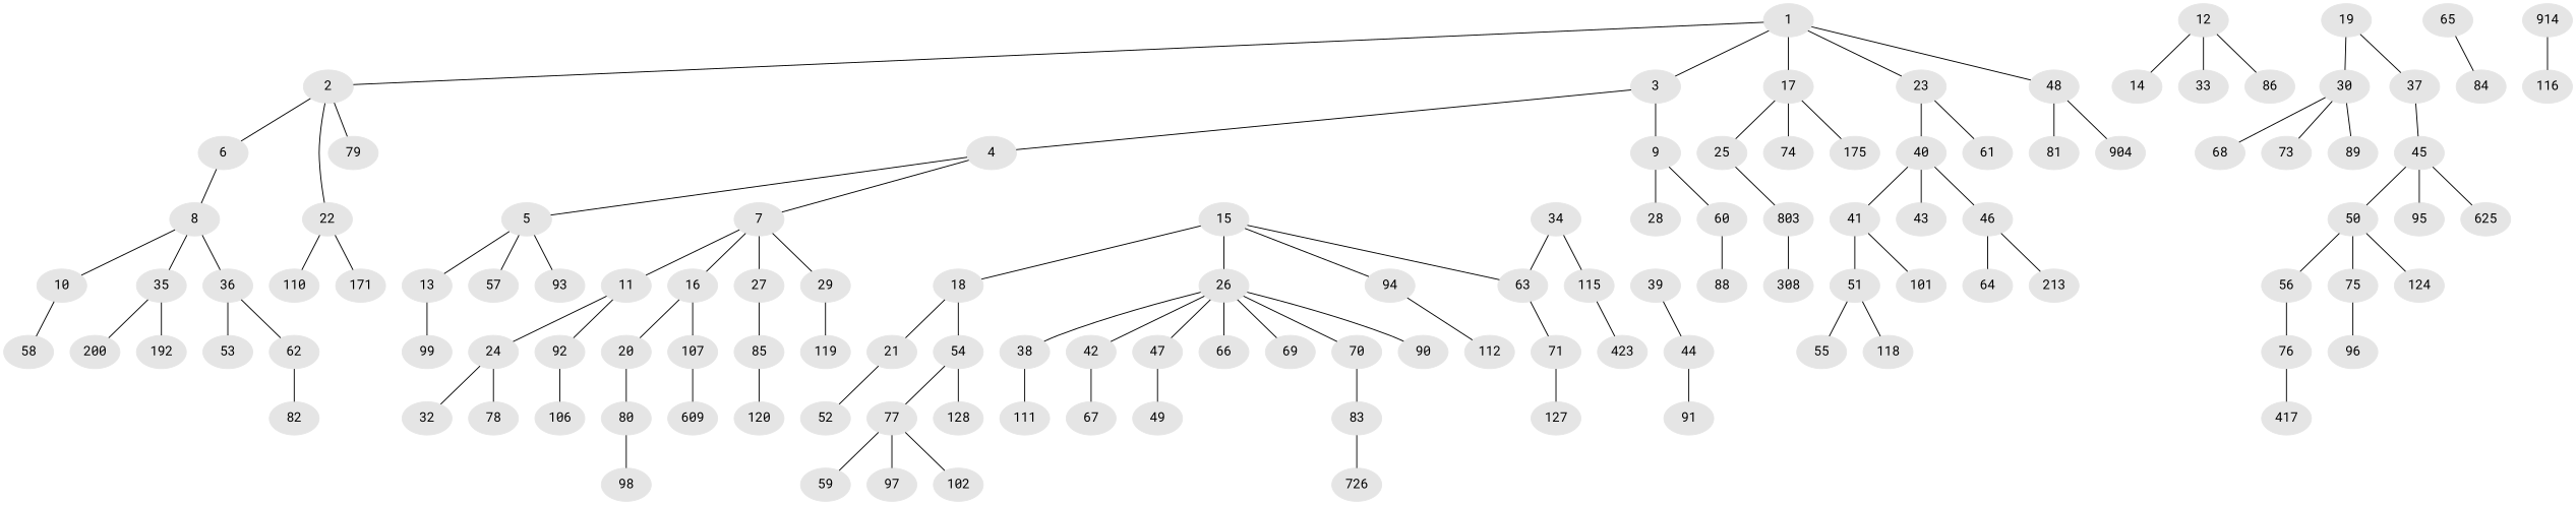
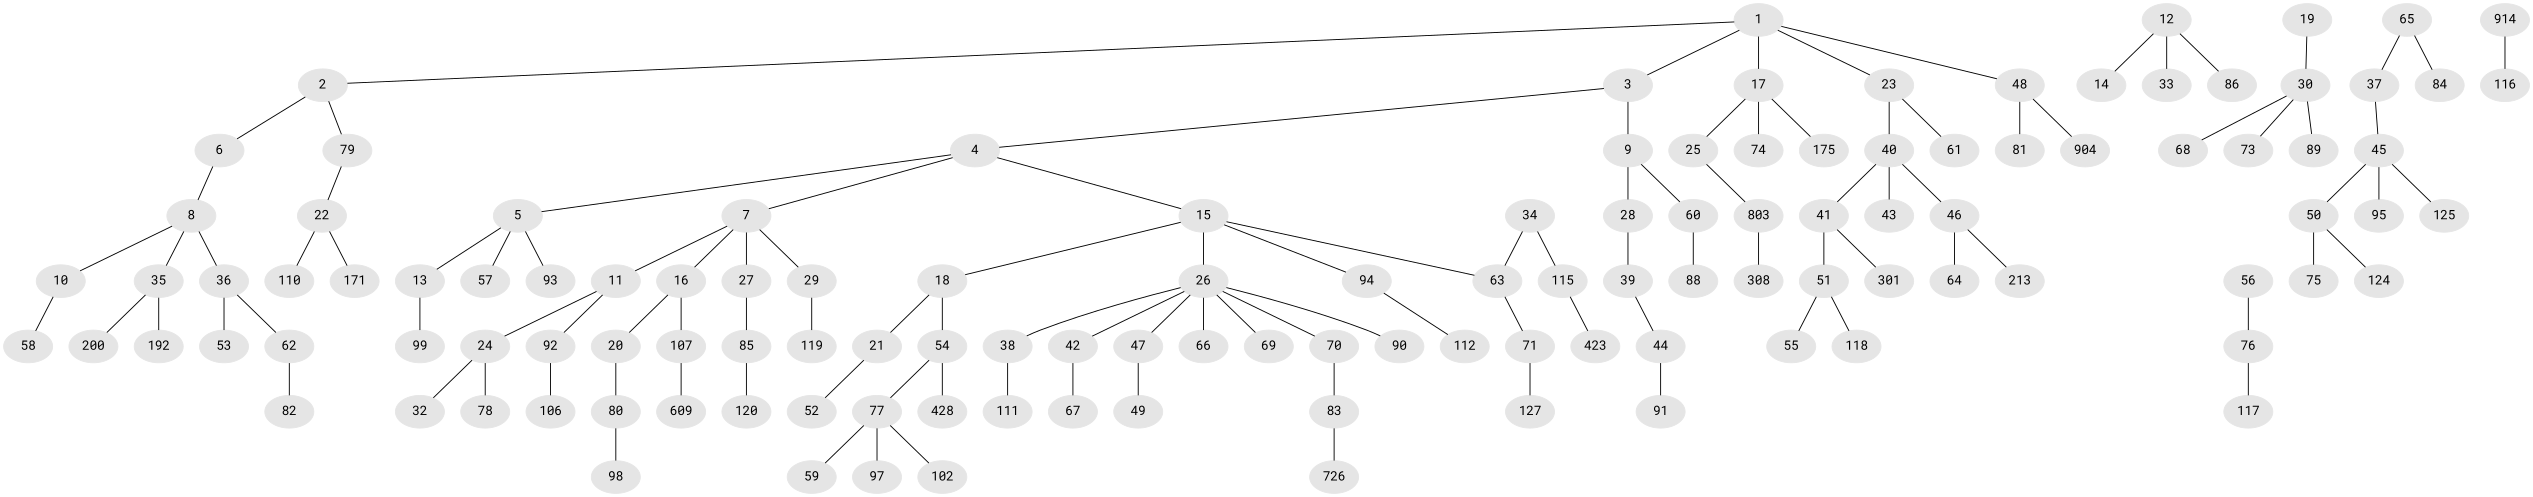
  graph {
    fontname="Roboto Mono"
    node [color=gray90 fontname="Roboto Mono" style=filled]
    edge [fontname="Roboto Mono"]
    1
    2
    3
    17
    23
    48
    6
    22
    79
    4
    9
    25
    74
    n14 [label=175]
    40
    61
    81
    n18 [label=904]
    8
    110
    n21 [label=171]
    5
    7
    15
    28
    60
    12
    14
    33
    86
    13
    57
    93
    11
    16
    27
    29
    18
    26
    94
    63
    19
    30
    37
    99
    10
    35
    36
    24
    92
    20
    107
    85
    119
    58
    n56 [label=200]
    n57 [label=192]
    53
    62
    65
    84
    39
    88
    32
    78
    106
    21
    54
    38
    42
    47
    66
    69
    70
    90
    34
    115
    112
    80
    n80 [label=609]
    n81 [label=803]
    52
    77
-   128
+   128 [label=428]
    68
    73
    89
    45
    98
    41
    43
    46
    n93 [label=308]
    111
    67
    49
    83
    120
    44
    71
    n101 [label=423]
    82
    50
    95
-   125 [label=625]
+   125
    91
    51
-   101
+   101 [label=301]
    64
    n110 [label=213]
    55
    118
    56
    75
    124
    76
-   96
    59
    97
    102
-   117 [label=417]
+   117
    127
    n123 [label=726]
    n124 [label=914]
    116
    1 -- 2
    1 -- 3
    1 -- 17
    1 -- 23
    1 -- 48
    2 -- 6
-   2 -- 22
+   79 -- 22
    2 -- 79
    3 -- 4
    3 -- 9
    17 -- 25
    17 -- 74
    17 -- n14
    23 -- 40
    23 -- 61
    48 -- 81
    48 -- n18
    6 -- 8
    22 -- 110
    22 -- n21
    4 -- 5
    4 -- 7
+   4 -- 15
    9 -- 28
    9 -- 60
    25 -- n81
    40 -- 41
    40 -- 43
    40 -- 46
    8 -- 10
    8 -- 35
    8 -- 36
    5 -- 13
    5 -- 57
    5 -- 93
    7 -- 11
    7 -- 16
    7 -- 27
    7 -- 29
    15 -- 18
    15 -- 26
    15 -- 94
    15 -- 63
+   28 -- 39
    60 -- 88
    12 -- 14
    12 -- 33
    12 -- 86
    13 -- 99
    11 -- 24
    11 -- 92
    16 -- 20
    16 -- 107
    27 -- 85
    29 -- 119
    18 -- 21
    18 -- 54
    26 -- 38
    26 -- 42
    26 -- 47
    26 -- 66
    26 -- 69
    26 -- 70
    26 -- 90
    94 -- 112
    63 -- 71
    19 -- 30
-   19 -- 37
+   65 -- 37
    30 -- 68
    30 -- 73
    30 -- 89
    37 -- 45
    10 -- 58
    35 -- n56
    35 -- n57
    36 -- 53
    36 -- 62
    24 -- 32
    24 -- 78
    92 -- 106
    20 -- 80
    107 -- n80
    85 -- 120
    62 -- 82
    65 -- 84
    39 -- 44
    21 -- 52
    54 -- 77
    54 -- 128
    38 -- 111
    42 -- 67
    47 -- 49
    70 -- 83
    34 -- 63
    34 -- 115
    115 -- n101
    80 -- 98
    n81 -- n93
    77 -- 59
    77 -- 97
    77 -- 102
    45 -- 50
    45 -- 95
    45 -- 125
    41 -- 51
    41 -- 101
    46 -- 64
    46 -- n110
    83 -- n123
    44 -- 91
    71 -- 127
-   50 -- 56
    50 -- 75
    50 -- 124
    51 -- 55
    51 -- 118
    56 -- 76
-   75 -- 96
    76 -- 117
    n124 -- 116
  }
